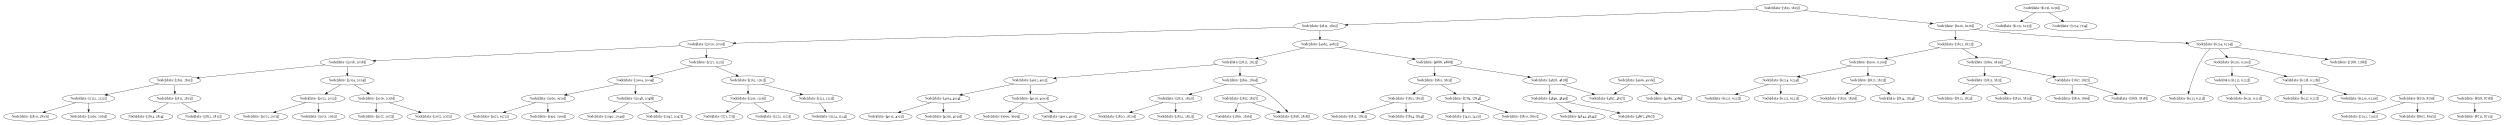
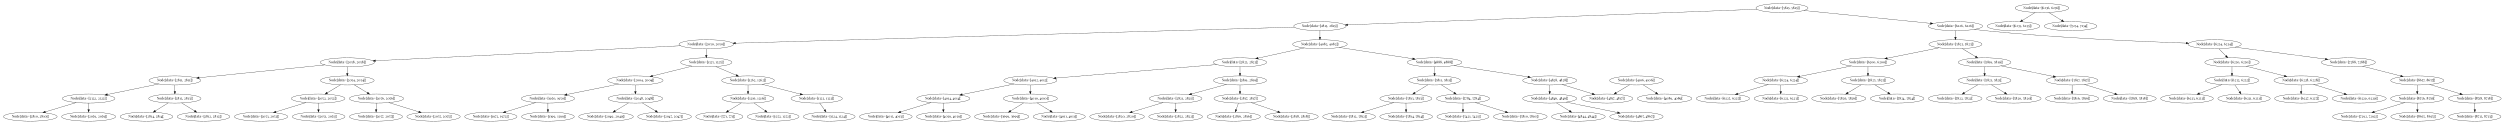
  digraph {
    fontname="Playfair Display"
    node [fontname="Playfair Display"]
    edge [fontname="Playfair Display"]
    n1 [label="Node{data=[5815, 5815]}"]
    n2 [label="Node{data=[2815, 2815]}"]
    n3 [label="Node{data=[6226, 6226]}"]
    n4 [label="Node{data=[2050, 2050]}"]
    n5 [label="Node{data=[4082, 4082]}"]
    n6 [label="Node{data=[5823, 5823]}"]
    n7 [label="Node{data=[6234, 6234]}"]
    n8 [label="Node{data=[1325, 1325]}"]
    n9 [label="Node{data=[2058, 2058]}"]
    n10 [label="Node{data=[2823, 2823]}"]
    n11 [label="Node{data=[4888, 4888]}"]
    n12 [label="Node{data=[1262, 1262]}"]
    n13 [label="Node{data=[2004, 2004]}"]
    n14 [label="Node{data=[2054, 2054]}"]
    n15 [label="Node{data=[2811, 2811]}"]
    n16 [label="Node{data=[1216, 1216]}"]
    n17 [label="Node{data=[1323, 1323]}"]
    n18 [label="Node{data=[1950, 1950]}"]
    n19 [label="Node{data=[2048, 2048]}"]
    n20 [label="Node{data=[771, 771]}"]
    n21 [label="Node{data=[1252, 1252]}"]
    n22 [label="Node{data=[1324, 1324]}"]
    n23 [label="Node{data=[1399, 1399]}"]
    n24 [label="Node{data=[1972, 1972]}"]
    n25 [label="Node{data=[2047, 2047]}"]
    n26 [label="Node{data=[2049, 2049]}"]
    n27 [label="Node{data=[2052, 2052]}"]
    n28 [label="Node{data=[2056, 2056]}"]
    n29 [label="Node{data=[2322, 2322]}"]
    n30 [label="Node{data=[2813, 2813]}"]
    n31 [label="Node{data=[2051, 2051]}"]
    n32 [label="Node{data=[2053, 2053]}"]
    n33 [label="Node{data=[2055, 2055]}"]
    n34 [label="Node{data=[2057, 2057]}"]
    n35 [label="Node{data=[2059, 2059]}"]
    n36 [label="Node{data=[2810, 2810]}"]
    n37 [label="Node{data=[2812, 2812]}"]
    n38 [label="Node{data=[2814, 2814]}"]
    n39 [label="Node{data=[2819, 2819]}"]
    n40 [label="Node{data=[4012, 4012]}"]
    n41 [label="Node{data=[4828, 4828]}"]
    n42 [label="Node{data=[5811, 5811]}"]
    n43 [label="Node{data=[2817, 2817]}"]
    n44 [label="Node{data=[2821, 2821]}"]
    n45 [label="Node{data=[4010, 4010]}"]
    n46 [label="Node{data=[4014, 4014]}"]
    n47 [label="Node{data=[2816, 2816]}"]
    n48 [label="Node{data=[2818, 2818]}"]
    n49 [label="Node{data=[2820, 2820]}"]
    n50 [label="Node{data=[2822, 2822]}"]
    n51 [label="Node{data=[3699, 3699]}"]
    n52 [label="Node{data=[4011, 4011]}"]
    n53 [label="Node{data=[4013, 4013]}"]
    n54 [label="Node{data=[4039, 4039]}"]
    n55 [label="Node{data=[4846, 4846]}"]
    n56 [label="Node{data=[4817, 4817]}"]
    n57 [label="Node{data=[5784, 5784]}"]
    n58 [label="Node{data=[5813, 5813]}"]
    n59 [label="Node{data=[4106, 4106]}"]
    n60 [label="Node{data=[4089, 4089]}"]
    n61 [label="Node{data=[4844, 4844]}"]
    n62 [label="Node{data=[4867, 4867]}"]
    n63 [label="Node{data=[5421, 5421]}"]
    n64 [label="Node{data=[5810, 5810]}"]
    n65 [label="Node{data=[5812, 5812]}"]
    n66 [label="Node{data=[5814, 5814]}"]
    n67 [label="Node{data=[5819, 5819]}"]
    n68 [label="Node{data=[6200, 6200]}"]
    n69 [label="Node{data=[6230, 6230]}"]
    n70 [label="Node{data=[7288, 7288]}"]
    n71 [label="Node{data=[5817, 5817]}"]
    n72 [label="Node{data=[5821, 5821]}"]
    n73 [label="Node{data=[5825, 5825]}"]
    n74 [label="Node{data=[6224, 6224]}"]
    n75 [label="Node{data=[5816, 5816]}"]
    n76 [label="Node{data=[5818, 5818]}"]
    n77 [label="Node{data=[5820, 5820]}"]
    n78 [label="Node{data=[5822, 5822]}"]
    n79 [label="Node{data=[5824, 5824]}"]
    n80 [label="Node{data=[5826, 5826]}"]
    n81 [label="Node{data=[6223, 6223]}"]
    n82 [label="Node{data=[6225, 6225]}"]
    n83 [label="Node{data=[6228, 6228]}"]
    n84 [label="Node{data=[6232, 6232]}"]
+   n85 [label="Node{data=[8657, 8657]}"]
    n86 [label="Node{data=[6227, 6227]}"]
    n87 [label="Node{data=[6229, 6229]}"]
    n88 [label="Node{data=[6231, 6231]}"]
    n89 [label="Node{data=[6233, 6233]}"]
    n90 [label="Node{data=[6236, 6236]}"]
    n91 [label="Node{data=[6235, 6235]}"]
    n92 [label="Node{data=[7234, 7234]}"]
    n93 [label="Node{data=[8556, 8556]}"]
    n94 [label="Node{data=[8718, 8718]}"]
    n95 [label="Node{data=[7292, 7292]}"]
    n96 [label="Node{data=[8635, 8635]}"]
    n97 [label="Node{data=[8733, 8733]}"]
    n1 -> n2
    n1 -> n3
    n2 -> n4
    n2 -> n5
    n3 -> n6
    n3 -> n7
    n4 -> n8
    n4 -> n9
    n5 -> n10
    n5 -> n11
    n6 -> n67
    n6 -> n68
    n7 -> n69
    n7 -> n70
    n8 -> n12
    n8 -> n13
    n9 -> n14
    n9 -> n15
    n10 -> n39
    n10 -> n40
    n11 -> n41
    n11 -> n42
    n12 -> n16
    n12 -> n17
    n13 -> n18
    n13 -> n19
    n14 -> n27
    n14 -> n28
    n15 -> n29
    n15 -> n30
    n16 -> n20
    n16 -> n21
    n17 -> n22
    n18 -> n23
    n18 -> n24
    n19 -> n25
    n19 -> n26
    n27 -> n31
    n27 -> n32
    n28 -> n33
    n28 -> n34
    n29 -> n35
    n29 -> n36
    n30 -> n37
    n30 -> n38
-   n39 -> n48
+   n39 -> n43
    n39 -> n44
    n40 -> n45
    n40 -> n46
    n41 -> n55
    n41 -> n56
    n42 -> n57
    n42 -> n58
    n43 -> n47
    n43 -> n48
    n44 -> n49
    n44 -> n50
    n45 -> n51
    n45 -> n52
    n46 -> n53
    n46 -> n54
    n55 -> n61
    n55 -> n62
    n57 -> n63
    n57 -> n64
    n58 -> n65
    n58 -> n66
    n59 -> n56
    n59 -> n60
    n67 -> n71
    n67 -> n72
    n68 -> n73
    n68 -> n74
    n69 -> n83
    n69 -> n84
+   n70 -> n85
    n71 -> n75
    n71 -> n76
    n72 -> n77
    n72 -> n78
    n73 -> n79
    n73 -> n80
    n74 -> n81
    n74 -> n82
    n83 -> n86
    n83 -> n87
    n84 -> n88
-   n7 -> n89
+   n84 -> n89
+   n85 -> n93
+   n85 -> n94
    n90 -> n91
    n90 -> n92
    n93 -> n95
    n93 -> n96
    n94 -> n97
  }
